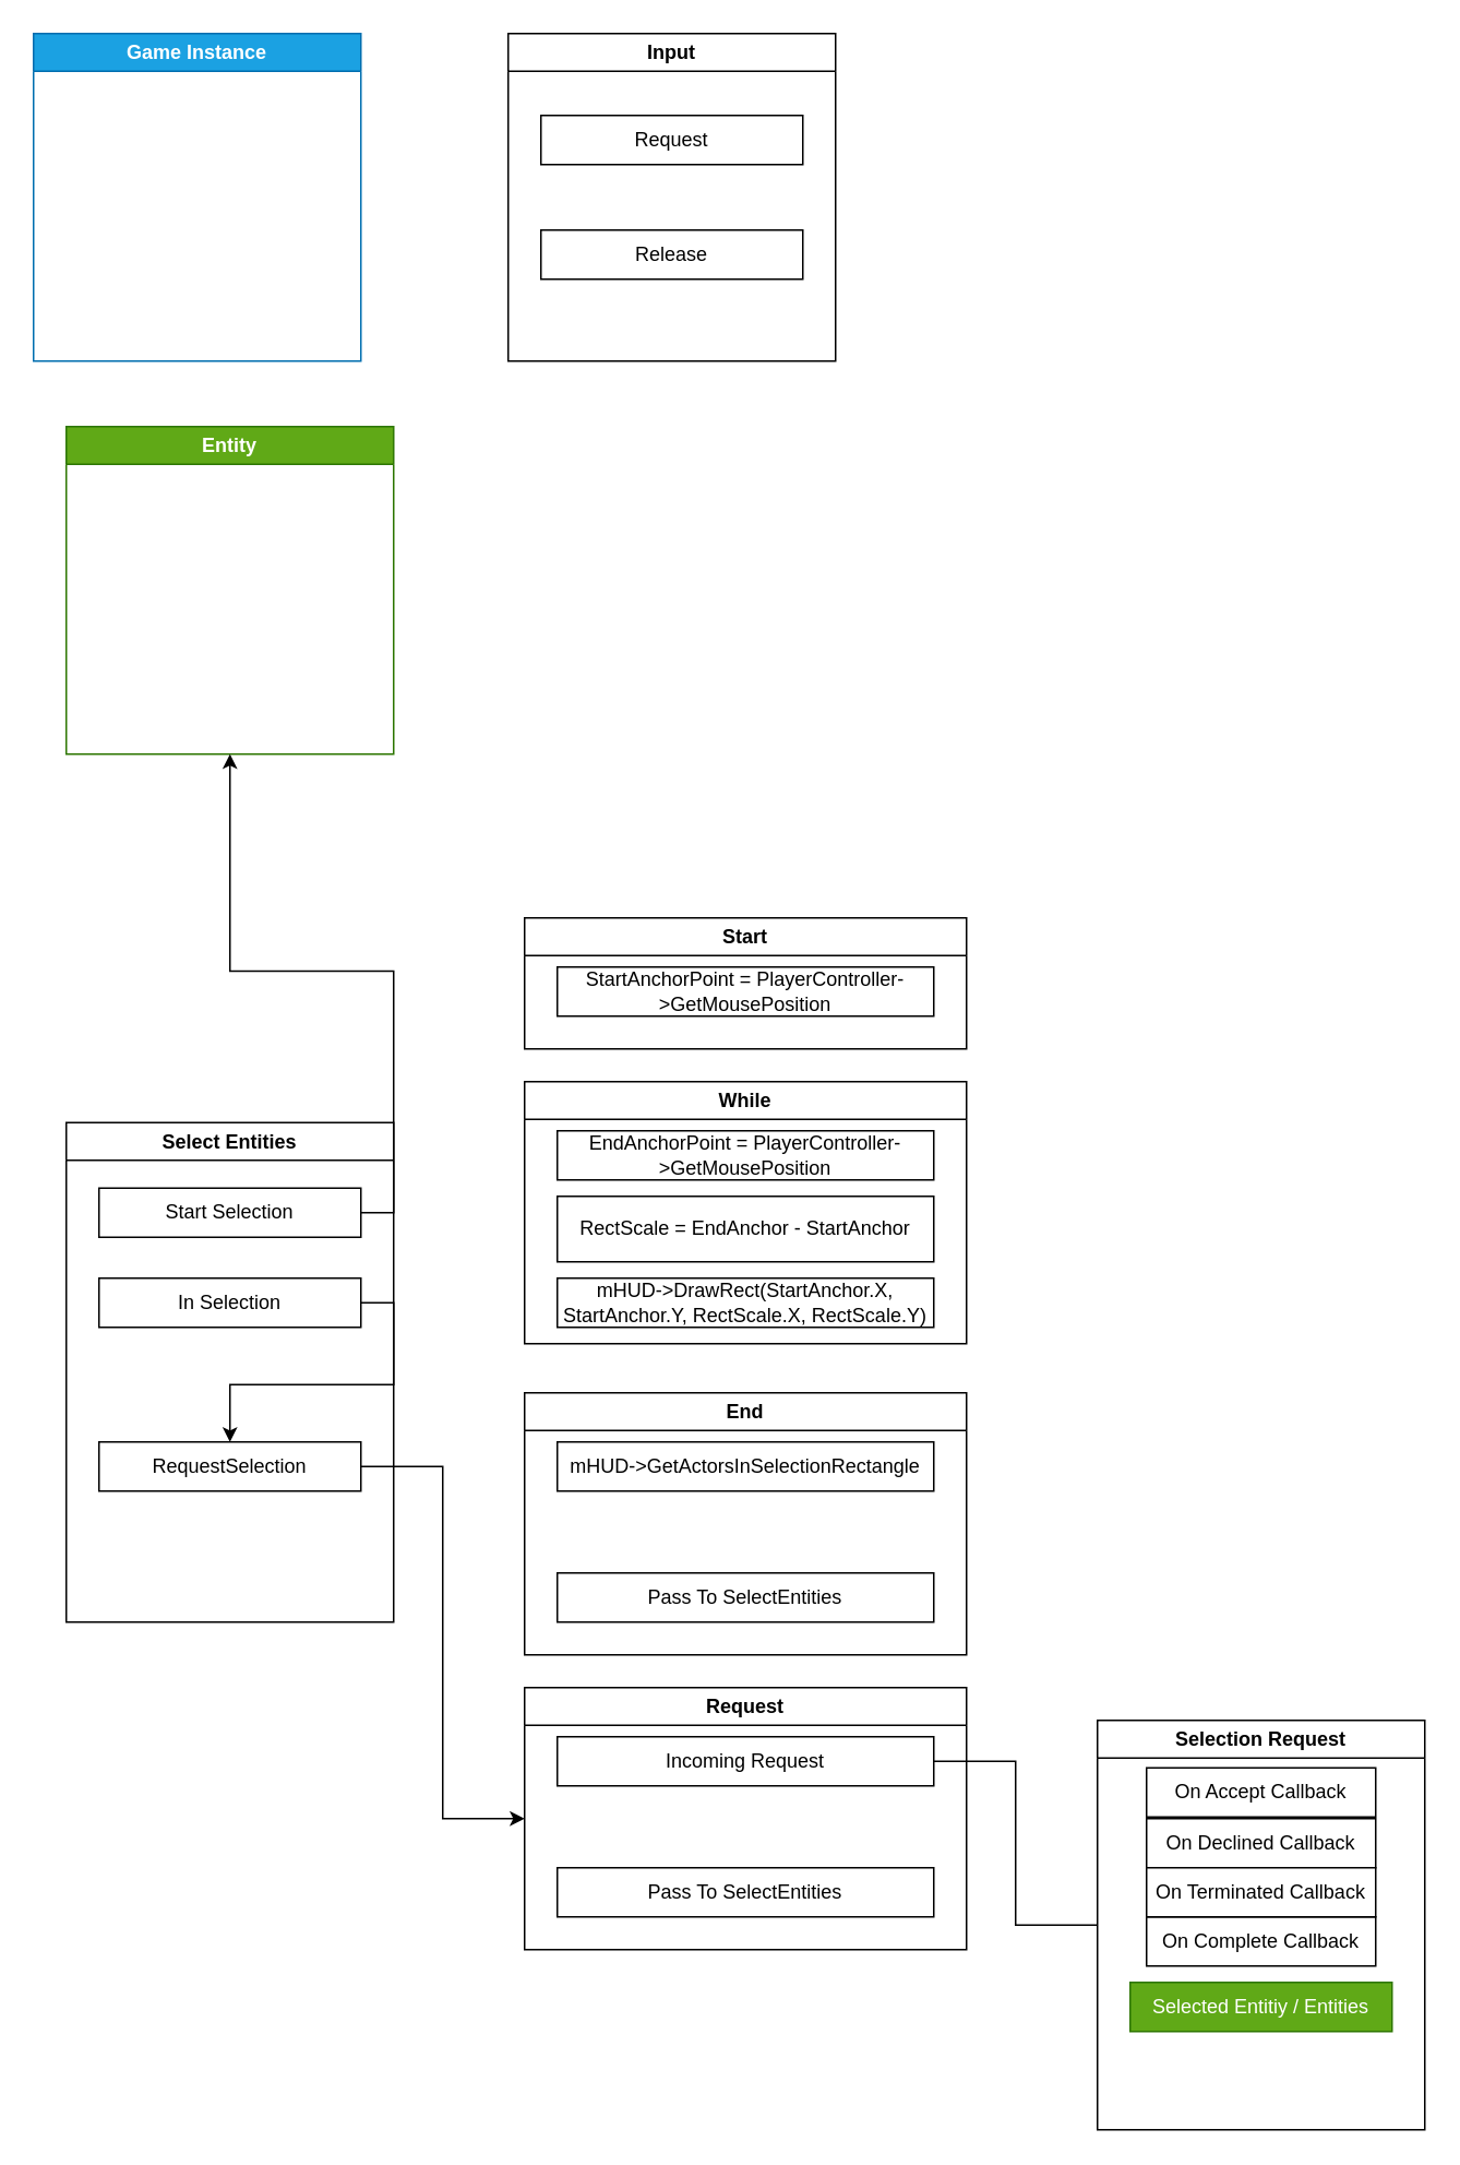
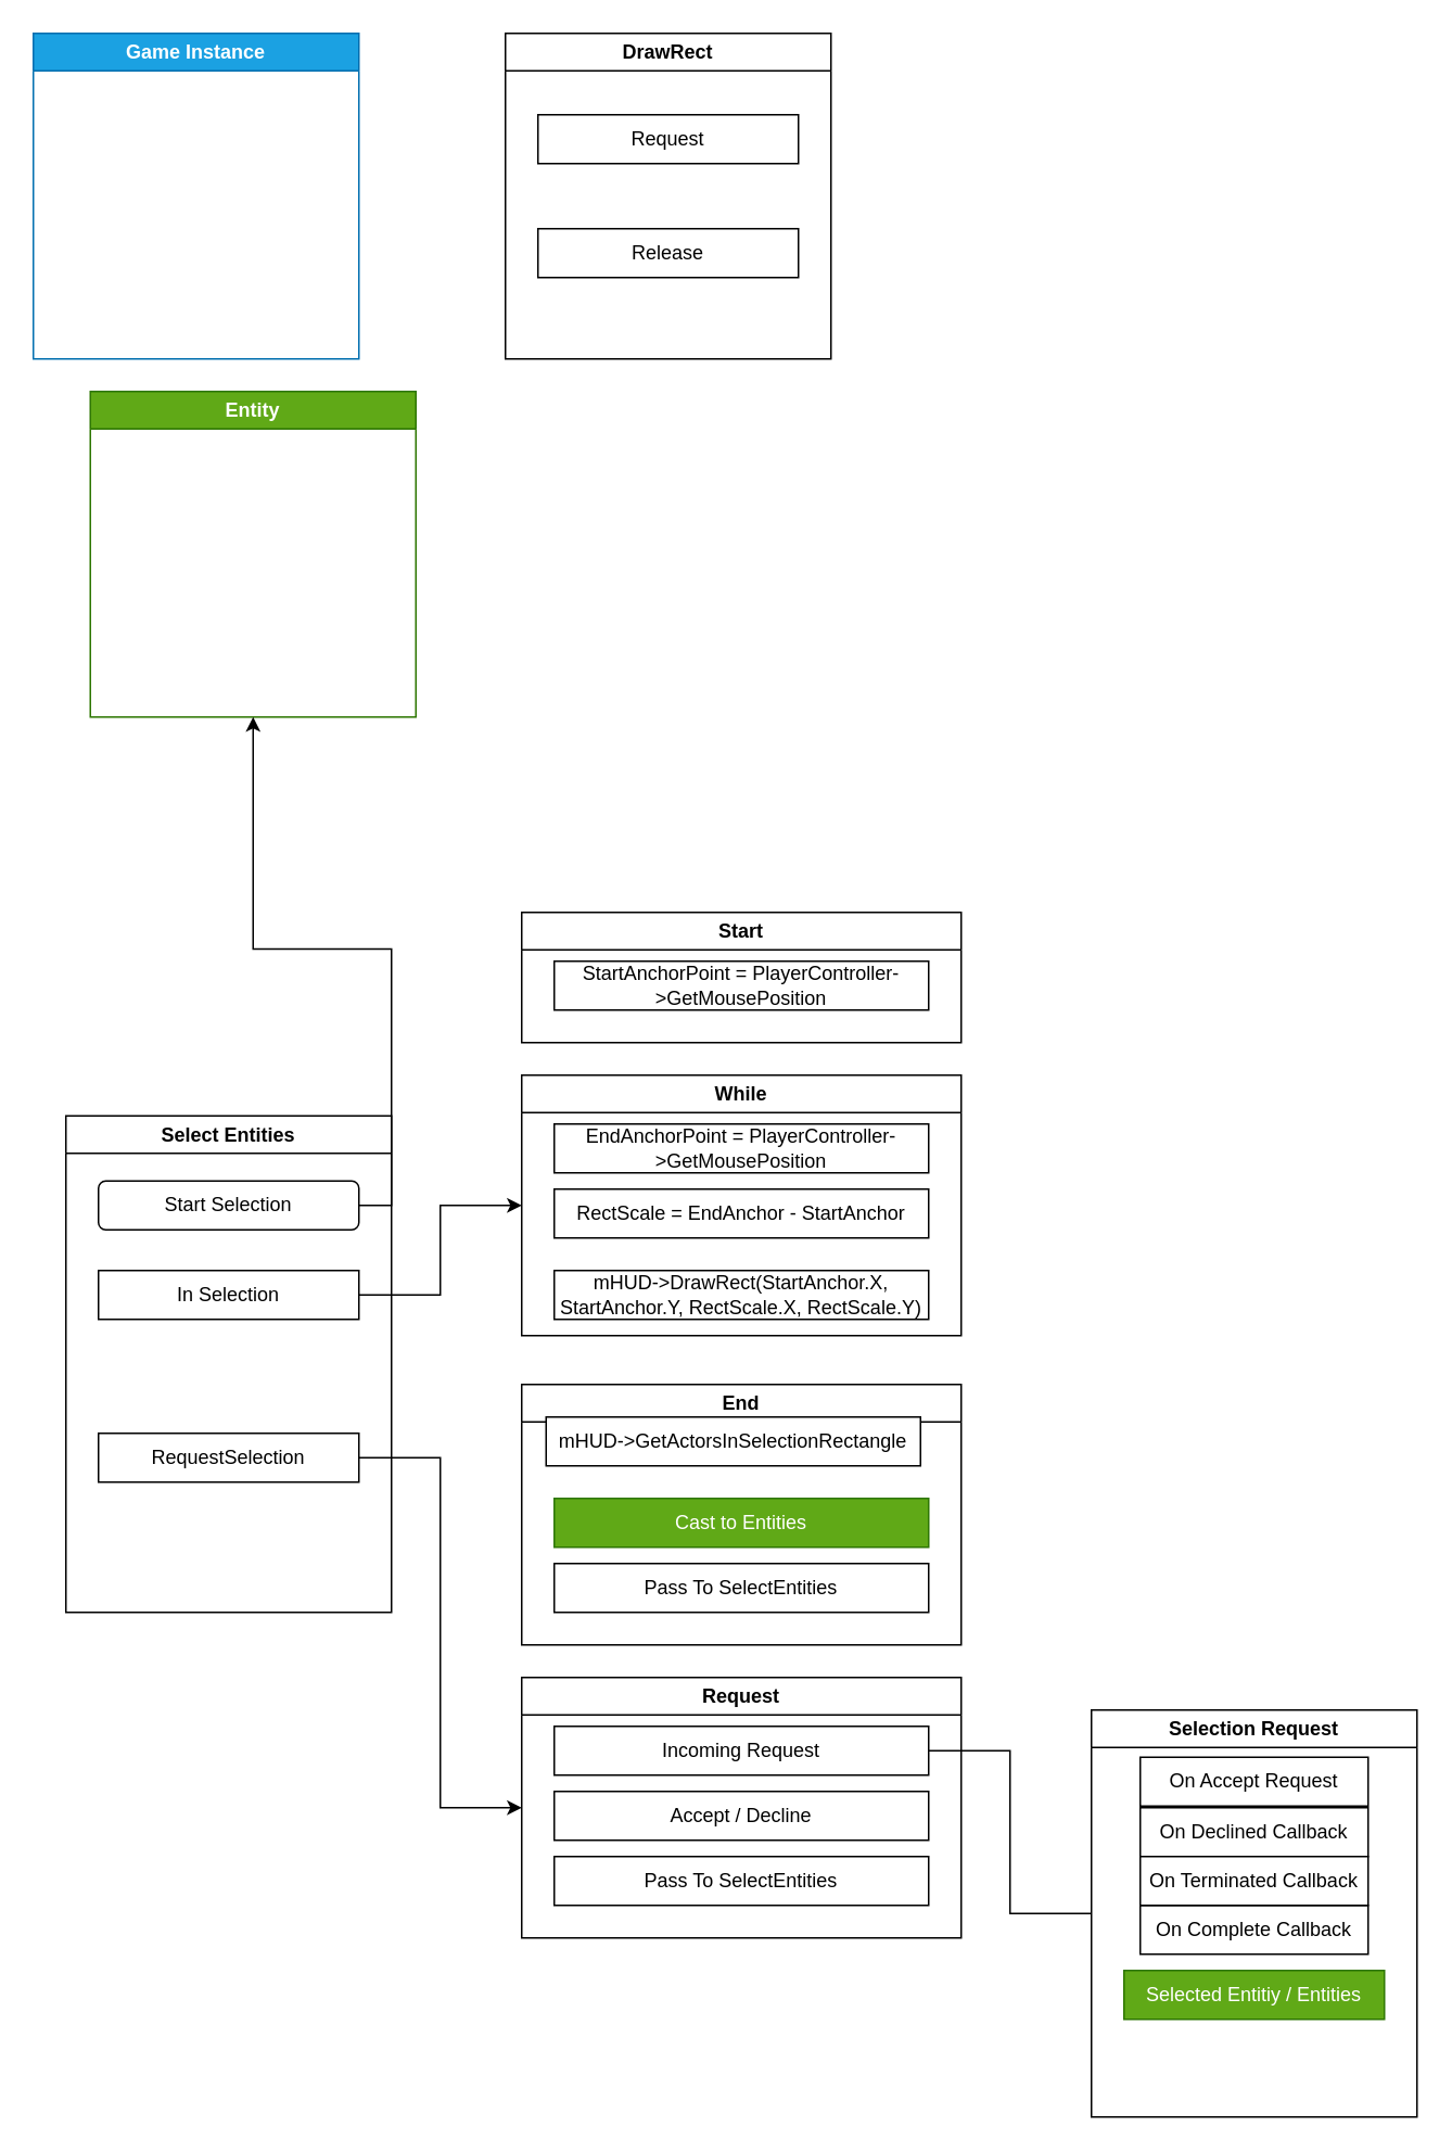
  <mxCell id="0" />
  <mxCell id="1" parent="0" />
- <mxCell id="2" value="Entity" style="swimlane;whiteSpace=wrap;html=1;fillColor=#60a917;fontColor=#ffffff;strokeColor=#2D7600;" vertex="1" parent="1"><mxGeometry x="40" y="260" width="200" height="200" as="geometry" /></mxCell>
+ <mxCell id="2" value="Entity" style="swimlane;whiteSpace=wrap;html=1;fillColor=#60a917;fontColor=#ffffff;strokeColor=#2D7600;" vertex="1" parent="1"><mxGeometry x="55" y="240" width="200" height="200" as="geometry" /></mxCell>
  <mxCell id="3" value="Game Instance" style="swimlane;whiteSpace=wrap;html=1;fillColor=#1ba1e2;strokeColor=#006EAF;fontColor=#ffffff;" vertex="1" parent="1"><mxGeometry x="20" y="20" width="200" height="200" as="geometry" /></mxCell>
- <mxCell id="4" value="Input" style="swimlane;whiteSpace=wrap;html=1;" vertex="1" parent="1"><mxGeometry x="310" y="20" width="200" height="200" as="geometry" /></mxCell>
+ <mxCell id="4" value="DrawRect" style="swimlane;whiteSpace=wrap;html=1;" vertex="1" parent="1"><mxGeometry x="310" y="20" width="200" height="200" as="geometry" /></mxCell>
  <mxCell id="5" value="Request" style="rounded=0;whiteSpace=wrap;html=1;" vertex="1" parent="4"><mxGeometry x="20" y="50" width="160" height="30" as="geometry" /></mxCell>
  <mxCell id="6" value="Release" style="rounded=0;whiteSpace=wrap;html=1;" vertex="1" parent="4"><mxGeometry x="20" y="120" width="160" height="30" as="geometry" /></mxCell>
  <mxCell id="7" value="Select Entities" style="swimlane;whiteSpace=wrap;html=1;" vertex="1" parent="1"><mxGeometry x="40" y="685" width="200" height="305" as="geometry" /></mxCell>
- <mxCell id="8" value="Start Selection" style="rounded=0;whiteSpace=wrap;html=1;" vertex="1" parent="7"><mxGeometry x="20" y="40" width="160" height="30" as="geometry" /></mxCell>
+ <mxCell id="8" value="Start Selection" style="whiteSpace=wrap;html=1;rounded=1;" vertex="1" parent="7"><mxGeometry x="20" y="40" width="160" height="30" as="geometry" /></mxCell>
  <mxCell id="9" value="In Selection" style="rounded=0;whiteSpace=wrap;html=1;" vertex="1" parent="7"><mxGeometry x="20" y="95" width="160" height="30" as="geometry" /></mxCell>
  <mxCell id="10" value="RequestSelection" style="rounded=0;whiteSpace=wrap;html=1;" vertex="1" parent="7"><mxGeometry x="20" y="195" width="160" height="30" as="geometry" /></mxCell>
  <mxCell id="11" value="End" style="swimlane;whiteSpace=wrap;html=1;" vertex="1" parent="1"><mxGeometry x="320" y="850" width="270" height="160" as="geometry" /></mxCell>
- <mxCell id="12" value="mHUD-&amp;gt;GetActorsInSelectionRectangle" style="rounded=0;whiteSpace=wrap;html=1;" vertex="1" parent="11"><mxGeometry x="20" y="30" width="230" height="30" as="geometry" /></mxCell>
+ <mxCell id="12" value="mHUD-&amp;gt;GetActorsInSelectionRectangle" style="rounded=0;whiteSpace=wrap;html=1;" vertex="1" parent="11"><mxGeometry x="15" y="20" width="230" height="30" as="geometry" /></mxCell>
+ <mxCell id="13" value="Cast to Entities" style="rounded=0;whiteSpace=wrap;html=1;fillColor=#60a917;fontColor=#ffffff;strokeColor=#2D7600;" vertex="1" parent="11"><mxGeometry x="20" y="70" width="230" height="30" as="geometry" /></mxCell>
  <mxCell id="14" value="Pass To SelectEntities" style="rounded=0;whiteSpace=wrap;html=1;" vertex="1" parent="11"><mxGeometry x="20" y="110" width="230" height="30" as="geometry" /></mxCell>
  <mxCell id="15" value="Start" style="swimlane;whiteSpace=wrap;html=1;" vertex="1" parent="1"><mxGeometry x="320" y="560" width="270" height="80" as="geometry" /></mxCell>
  <mxCell id="16" value="StartAnchorPoint = PlayerController-&amp;gt;GetMousePosition" style="rounded=0;whiteSpace=wrap;html=1;" vertex="1" parent="15"><mxGeometry x="20" y="30" width="230" height="30" as="geometry" /></mxCell>
  <mxCell id="17" style="edgeStyle=orthogonalEdgeStyle;rounded=0;orthogonalLoop=1;jettySize=auto;html=1;exitX=1;exitY=0.5;exitDx=0;exitDy=0;" edge="1" parent="1" source="8" target="2"><mxGeometry relative="1" as="geometry" /></mxCell>
  <mxCell id="18" value="While" style="swimlane;whiteSpace=wrap;html=1;" vertex="1" parent="1"><mxGeometry x="320" y="660" width="270" height="160" as="geometry" /></mxCell>
  <mxCell id="19" value="EndAnchorPoint = PlayerController-&amp;gt;GetMousePosition" style="rounded=0;whiteSpace=wrap;html=1;" vertex="1" parent="18"><mxGeometry x="20" y="30" width="230" height="30" as="geometry" /></mxCell>
  <mxCell id="20" value="mHUD-&amp;gt;DrawRect(StartAnchor.X, StartAnchor.Y, RectScale.X, RectScale.Y)" style="rounded=0;whiteSpace=wrap;html=1;" vertex="1" parent="18"><mxGeometry x="20" y="120" width="230" height="30" as="geometry" /></mxCell>
- <mxCell id="21" value="RectScale = EndAnchor - StartAnchor" style="rounded=0;whiteSpace=wrap;html=1;" vertex="1" parent="18"><mxGeometry x="20" y="70" width="230" height="40" as="geometry" /></mxCell>
- <mxCell id="22" style="edgeStyle=orthogonalEdgeStyle;rounded=0;orthogonalLoop=1;jettySize=auto;html=1;exitX=1;exitY=0.5;exitDx=0;exitDy=0;" edge="1" parent="1" source="9" target="10"><mxGeometry relative="1" as="geometry" /></mxCell>
+ <mxCell id="21" value="RectScale = EndAnchor - StartAnchor" style="rounded=0;whiteSpace=wrap;html=1;" vertex="1" parent="18"><mxGeometry x="20" y="70" width="230" height="30" as="geometry" /></mxCell>
+ <mxCell id="22" style="edgeStyle=orthogonalEdgeStyle;rounded=0;orthogonalLoop=1;jettySize=auto;html=1;exitX=1;exitY=0.5;exitDx=0;exitDy=0;entryX=0;entryY=0.5;entryDx=0;entryDy=0;" edge="1" parent="1" source="9" target="18"><mxGeometry relative="1" as="geometry" /></mxCell>
  <mxCell id="23" value="Request" style="swimlane;whiteSpace=wrap;html=1;" vertex="1" parent="1"><mxGeometry x="320" y="1030" width="270" height="160" as="geometry" /></mxCell>
  <mxCell id="24" value="Incoming Request" style="rounded=0;whiteSpace=wrap;html=1;" vertex="1" parent="23"><mxGeometry x="20" y="30" width="230" height="30" as="geometry" /></mxCell>
+ <mxCell id="25" value="Accept / Decline" style="rounded=0;whiteSpace=wrap;html=1;" vertex="1" parent="23"><mxGeometry x="20" y="70" width="230" height="30" as="geometry" /></mxCell>
  <mxCell id="26" value="Pass To SelectEntities" style="rounded=0;whiteSpace=wrap;html=1;" vertex="1" parent="23"><mxGeometry x="20" y="110" width="230" height="30" as="geometry" /></mxCell>
  <mxCell id="27" style="edgeStyle=orthogonalEdgeStyle;rounded=0;orthogonalLoop=1;jettySize=auto;html=1;exitX=1;exitY=0.5;exitDx=0;exitDy=0;entryX=0;entryY=0.5;entryDx=0;entryDy=0;" edge="1" parent="1" source="10" target="23"><mxGeometry relative="1" as="geometry" /></mxCell>
  <mxCell id="28" value="Selection Request" style="swimlane;whiteSpace=wrap;html=1;" vertex="1" parent="1"><mxGeometry x="670" y="1050" width="200" height="250" as="geometry" /></mxCell>
  <mxCell id="29" value="On Complete Callback" style="rounded=0;whiteSpace=wrap;html=1;" vertex="1" parent="28"><mxGeometry x="30" y="120" width="140" height="30" as="geometry" /></mxCell>
- <mxCell id="30" value="On Accept Callback" style="rounded=0;whiteSpace=wrap;html=1;" vertex="1" parent="28"><mxGeometry x="30" y="29" width="140" height="30" as="geometry" /></mxCell>
+ <mxCell id="30" value="On Accept Request" style="rounded=0;whiteSpace=wrap;html=1;" vertex="1" parent="28"><mxGeometry x="30" y="29" width="140" height="30" as="geometry" /></mxCell>
  <mxCell id="31" value="On Declined Callback" style="rounded=0;whiteSpace=wrap;html=1;" vertex="1" parent="28"><mxGeometry x="30" y="60" width="140" height="30" as="geometry" /></mxCell>
  <mxCell id="32" value="On Terminated Callback" style="rounded=0;whiteSpace=wrap;html=1;" vertex="1" parent="28"><mxGeometry x="30" y="90" width="140" height="30" as="geometry" /></mxCell>
  <mxCell id="33" value="Selected Entitiy / Entities" style="rounded=0;whiteSpace=wrap;html=1;fillColor=#60a917;fontColor=#ffffff;strokeColor=#2D7600;" vertex="1" parent="28"><mxGeometry x="20" y="160" width="160" height="30" as="geometry" /></mxCell>
  <mxCell id="34" style="edgeStyle=orthogonalEdgeStyle;rounded=0;orthogonalLoop=1;jettySize=auto;html=1;exitX=1;exitY=0.5;exitDx=0;exitDy=0;entryX=0;entryY=0.5;entryDx=0;entryDy=0;endArrow=none;" edge="1" parent="1" source="24" target="28"><mxGeometry relative="1" as="geometry" /></mxCell>
